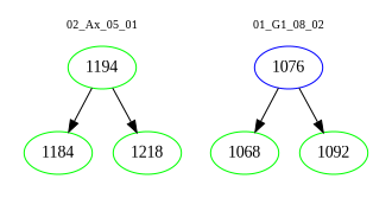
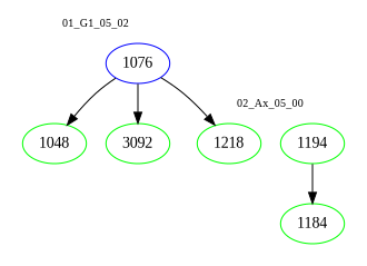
  digraph {
    fontname="Liberation Serif"
    node [color=green fontname="Liberation Serif"]
    edge [color=black fontname="Liberation Serif"]
    n1 [label=1194]
    n2 [label=1184]
    n3 [label=1218]
    n4 [color=blue label=1076]
-   n5 [label=1068]
-   n6 [label=1092]
+   n5 [label=1048]
+   n6 [label=3092]
    subgraph cluster_1 {
      color=white
      fontsize=10
-     label="02_Ax_05_01"
+     label="02_Ax_05_00"
      n1
      n2
      n3
    }
    subgraph cluster_2 {
      color=white
      fontsize=10
-     label="01_G1_08_02"
+     label="01_G1_05_02"
      n4
      n5
      n6
    }
    n1 -> n2
-   n1 -> n3
+   n4 -> n3
    n4 -> n5
    n4 -> n6
  }
